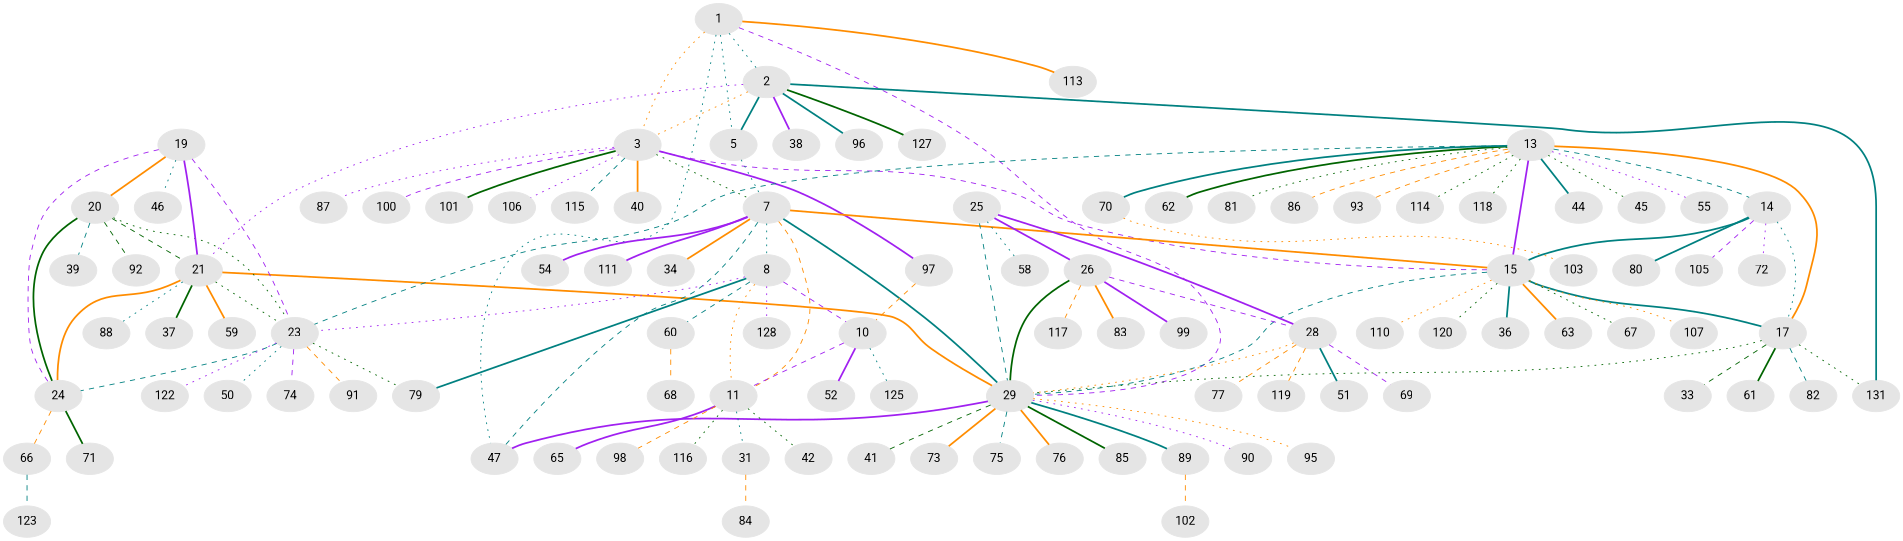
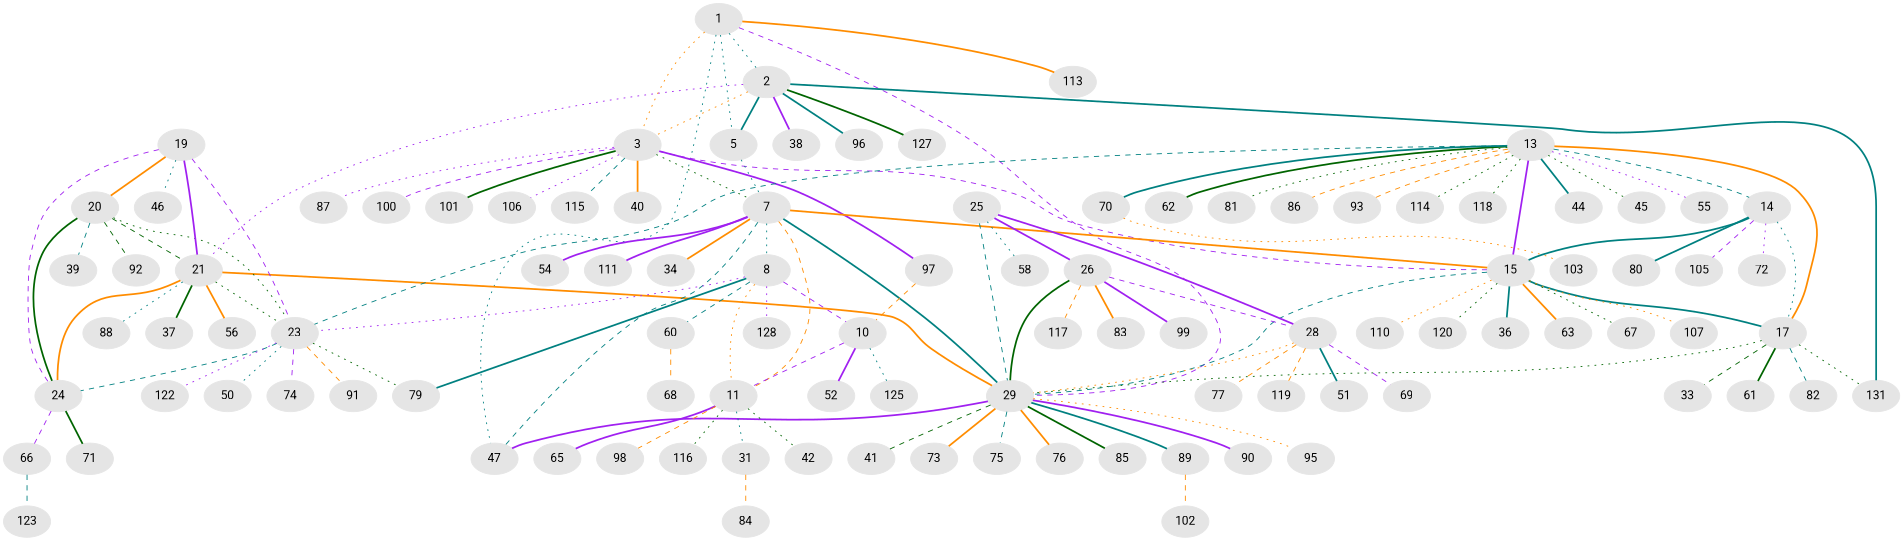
  graph {
    fontname=Roboto
    node [color=gray90 fontname=Roboto style=filled]
    edge [color=teal fontname=Roboto style=bold]
    1 [super="+4"]
    2 [super="+35"]
    3 [super="+6"]
    5 [super="+108"]
    29 [super="+30"]
    47 [super="+64"]
    113
    21 [super="+22"]
    38
    96
    127
    131
    7 [super="+124"]
    15 [super="+16"]
    40
    87
    97
    100
    101
    106
    115
    41
    73
    75
    76 [super="+112"]
    85
    89
    90
    95
    23 [super="+59"]
    24 [super="+121"]
    37
-   56 [label=59]
+   56
    88
    8 [super="+9"]
    11 [super="+12"]
    34
    54
    111
    17 [super="+53"]
    36
    63 [super="+104"]
    67
    107
    110 [super="+129"]
    120
    10 [super="+43"]
    60
    79
    128
    52 [super="+57"]
    125
    31
    42
    65
    98
    116
    50
    74
    91
    122
    68
    84
    13 [super="+18"]
    14 [super="+78"]
    44 [super="+130"]
    45
    55
    62
    70
    81
    86
    93
    114
    118
    72
    80
    105
    33
    61
    82
    103
    20 [super="+48"]
    39
    92
    19
    46
    66 [super="+94"]
    71
    123
    25 [super="+27"]
    26 [super="+32"]
    28 [super="+49"]
    58
    83 [super="+109"]
    99 [super="+126"]
    117
    51
    69
    77
    119
    102
    1 -- 2 [style=dotted weight=2]
    1 -- 3 [color=darkorange style=dotted weight=4]
    1 -- 5 [style=dotted weight=2]
    1 -- 29 [color=purple style=dashed]
    1 -- 47 [style=dotted]
    1 -- 113 [color=darkorange]
    2 -- 3 [color=darkorange style=dotted weight=2]
    2 -- 5
    2 -- 21 [color=purple style=dotted]
    2 -- 38 [color=purple]
    2 -- 96
    2 -- 127 [color=darkgreen]
    2 -- 131
    3 -- 7 [color=darkgreen style=dotted]
    3 -- 15 [color=purple style=dashed]
    3 -- 40 [color=darkorange]
    3 -- 87 [color=purple style=dotted]
    3 -- 97 [color=purple]
    3 -- 100 [color=purple style=dashed]
    3 -- 101 [color=darkgreen]
    3 -- 106 [color=purple style=dotted]
    3 -- 115 [style=dashed]
    5 -- 7 [style=dotted]
    29 -- 47 [color=purple]
    29 -- 41 [color=darkgreen style=dashed]
    29 -- 73 [color=darkorange]
    29 -- 75 [style=dashed]
    29 -- 76 [color=darkorange]
    29 -- 85 [color=darkgreen]
    29 -- 89
-   29 -- 90 [color=purple style=dotted]
+   29 -- 90 [color=purple]
    29 -- 95 [color=darkorange style=dotted]
    21 -- 29 [color=darkorange]
    21 -- 23 [color=darkgreen style=dotted weight=2]
    21 -- 24 [color=darkorange weight=2]
    21 -- 37 [color=darkgreen]
    21 -- 56 [color=darkorange]
    21 -- 88 [style=dotted]
    7 -- 29
    7 -- 47 [style=dashed]
    7 -- 15 [color=darkorange]
    7 -- 8 [style=dotted weight=2]
    7 -- 11 [color=darkorange style=dashed weight=2]
    7 -- 34 [color=darkorange]
    7 -- 54 [color=purple]
    7 -- 111 [color=purple]
    15 -- 29 [style=dashed]
    15 -- 17 [weight=2]
    15 -- 36
    15 -- 63 [color=darkorange]
    15 -- 67 [color=darkgreen style=dotted]
    15 -- 107 [color=darkorange style=dotted]
    15 -- 110 [color=darkorange style=dotted]
    15 -- 120 [color=darkgreen style=dotted]
    97 -- 10 [color=darkorange style=dashed]
    89 -- 102 [color=darkorange style=dashed]
    23 -- 24 [style=dashed]
    23 -- 79 [color=darkgreen style=dotted]
    23 -- 50 [style=dotted]
    23 -- 74 [color=purple style=dashed]
    23 -- 91 [color=darkorange style=dashed]
    23 -- 122 [color=purple style=dotted]
-   24 -- 66 [color=darkorange style=dashed]
+   24 -- 66 [color=purple style=dashed]
    24 -- 71 [color=darkgreen]
    8 -- 23 [color=purple style=dotted]
    8 -- 11 [color=darkorange style=dotted weight=4]
    8 -- 10 [color=purple style=dashed weight=2]
    8 -- 60 [style=dashed]
    8 -- 79
    8 -- 128 [color=purple style=dotted]
    11 -- 31 [style=dotted]
    11 -- 42 [color=darkgreen style=dotted]
    11 -- 65 [color=purple]
    11 -- 98 [color=darkorange style=dashed]
    11 -- 116 [color=darkgreen style=dotted]
    17 -- 29 [color=darkgreen style=dotted]
    17 -- 131 [color=darkgreen style=dotted]
    17 -- 33 [color=darkgreen style=dashed]
    17 -- 61 [color=darkgreen]
    17 -- 82 [style=dashed]
    10 -- 11 [color=purple style=dashed weight=2]
    10 -- 52 [color=purple]
    10 -- 125 [style=dotted]
    60 -- 68 [color=darkorange style=dashed]
    31 -- 84 [color=darkorange style=dashed]
    13 -- 15 [color=purple weight=4]
    13 -- 23 [style=dashed]
    13 -- 17 [color=darkorange weight=2]
    13 -- 14 [style=dashed weight=2]
    13 -- 44
    13 -- 45 [color=darkgreen style=dotted]
    13 -- 55 [color=purple style=dotted]
    13 -- 62 [color=darkgreen]
    13 -- 70
    13 -- 81 [color=darkgreen style=dotted]
    13 -- 86 [color=darkorange style=dashed]
    13 -- 93 [color=darkorange style=dashed]
    13 -- 114 [color=darkgreen style=dotted]
    13 -- 118 [color=darkgreen style=dotted]
    14 -- 15 [weight=2]
    14 -- 17 [style=dotted]
    14 -- 72 [color=purple style=dotted]
    14 -- 80
    14 -- 105 [color=purple style=dashed]
    70 -- 103 [color=darkorange style=dotted]
    20 -- 21 [color=darkgreen style=dashed weight=2]
    20 -- 23 [color=darkgreen style=dotted]
    20 -- 24 [color=darkgreen]
    20 -- 39 [style=dashed]
    20 -- 92 [color=darkgreen style=dashed]
    19 -- 21 [color=purple weight=2]
    19 -- 23 [color=purple style=dashed]
    19 -- 24 [color=purple style=dashed]
    19 -- 20 [color=darkorange]
    19 -- 46 [style=dotted]
    66 -- 123 [style=dashed]
    25 -- 29 [style=dashed weight=4]
    25 -- 26 [color=purple weight=2]
    25 -- 28 [color=purple weight=2]
    25 -- 58 [style=dotted]
    26 -- 29 [color=darkgreen weight=2]
    26 -- 28 [color=purple style=dashed]
    26 -- 83 [color=darkorange]
    26 -- 99 [color=purple]
    26 -- 117 [color=darkorange style=dashed]
    28 -- 29 [color=darkorange style=dotted weight=2]
    28 -- 51
    28 -- 69 [color=purple style=dashed]
    28 -- 77 [color=darkorange style=dashed]
    28 -- 119 [color=darkorange style=dashed]
  }
